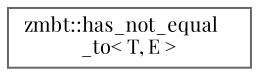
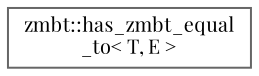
  digraph {
    rankdir=TB
    fontname="Playfair Display"
-   n1 [color=grey40 fillcolor=white fontname="Playfair Display" fontsize=10 height=0.2 label="zmbt::has_not_equal\l_to\< T, E \>" shape=box style=filled width=0.4]
+   n1 [color=grey40 fillcolor=white fontname="Playfair Display" fontsize=10 height=0.2 label="zmbt::has_zmbt_equal\l_to\< T, E \>" shape=box style=filled width=0.4]
  }
